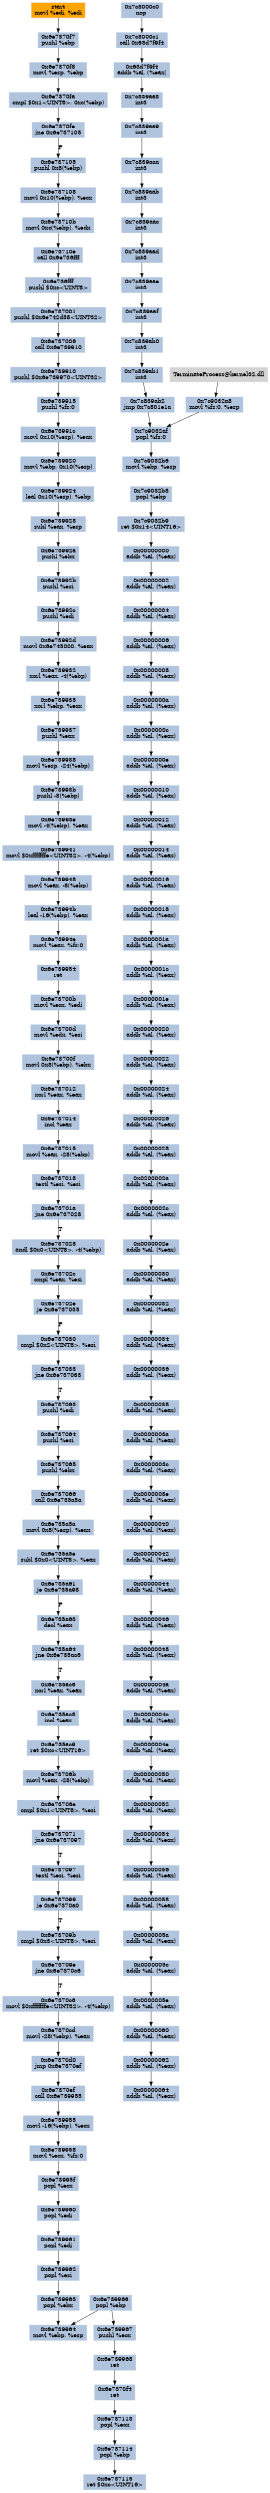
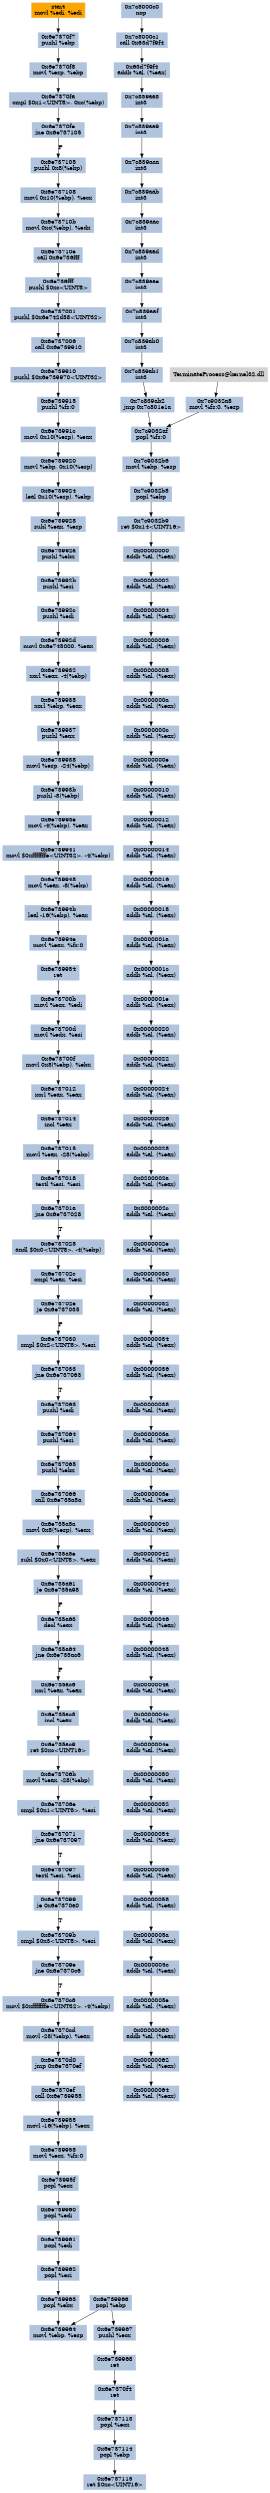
  digraph {
    node [color=lightsteelblue fillcolor=lightsteelblue shape=rectangle style=filled]
    edge [color="#000000"]
    n1 [color=lightgrey fillcolor=orange label="start\nmovl %edi, %edi"]
    n2 [label="0x6e7370f7\npushl %ebp"]
    n3 [label="0x6e7370f8\nmovl %esp, %ebp"]
    n4 [label="0x6e7370fa\ncmpl $0x1<UINT8>, 0xc(%ebp)"]
    n5 [label="0x6e7370fe\njne 0x6e737105"]
    n6 [label="0x6e737105\npushl 0x8(%ebp)"]
    n7 [label="0x6e737108\nmovl 0x10(%ebp), %ecx"]
    n8 [label="0x6e73710b\nmovl 0xc(%ebp), %edx"]
    n9 [label="0x6e73710e\ncall 0x6e736fff"]
    n10 [label="0x6e736fff\npushl $0xc<UINT8>"]
    n11 [label="0x6e737001\npushl $0x6e742d58<UINT32>"]
    n12 [label="0x6e737006\ncall 0x6e739910"]
    n13 [label="0x6e739910\npushl $0x6e739970<UINT32>"]
    n14 [label="0x6e739915\npushl %fs:0"]
    n15 [label="0x6e73991c\nmovl 0x10(%esp), %eax"]
    n16 [label="0x6e739920\nmovl %ebp, 0x10(%esp)"]
    n17 [label="0x6e739924\nleal 0x10(%esp), %ebp"]
    n18 [label="0x6e739928\nsubl %eax, %esp"]
    n19 [label="0x6e73992a\npushl %ebx"]
    n20 [label="0x6e73992b\npushl %esi"]
    n21 [label="0x6e73992c\npushl %edi"]
    n22 [label="0x6e73992d\nmovl 0x6e745000, %eax"]
    n23 [label="0x6e739932\nxorl %eax, -4(%ebp)"]
    n24 [label="0x6e739935\nxorl %ebp, %eax"]
    n25 [label="0x6e739937\npushl %eax"]
    n26 [label="0x6e739938\nmovl %esp, -24(%ebp)"]
    n27 [label="0x6e73993b\npushl -8(%ebp)"]
    n28 [label="0x6e73993e\nmovl -4(%ebp), %eax"]
    n29 [label="0x6e739941\nmovl $0xfffffffe<UINT32>, -4(%ebp)"]
    n30 [label="0x6e739948\nmovl %eax, -8(%ebp)"]
    n31 [label="0x6e73994b\nleal -16(%ebp), %eax"]
    n32 [label="0x6e73994e\nmovl %eax, %fs:0"]
    n33 [label="0x6e739954\nret"]
    n34 [label="0x6e73700b\nmovl %ecx, %edi"]
    n35 [label="0x6e73700d\nmovl %edx, %esi"]
    n36 [label="0x6e73700f\nmovl 0x8(%ebp), %ebx"]
    n37 [label="0x6e737012\nxorl %eax, %eax"]
    n38 [label="0x6e737014\nincl %eax"]
    n39 [label="0x6e737015\nmovl %eax, -28(%ebp)"]
    n40 [label="0x6e737018\ntestl %esi, %esi"]
    n41 [label="0x6e73701a\njne 0x6e737028"]
    n42 [label="0x6e737028\nandl $0x0<UINT8>, -4(%ebp)"]
    n43 [label="0x6e73702c\ncmpl %eax, %esi"]
    n44 [label="0x6e73702e\nje 0x6e737035"]
    n45 [label="0x6e737030\ncmpl $0x2<UINT8>, %esi"]
    n46 [label="0x6e737033\njne 0x6e737063"]
    n47 [label="0x6e737063\npushl %edi"]
    n48 [label="0x6e737064\npushl %esi"]
    n49 [label="0x6e737065\npushl %ebx"]
    n50 [label="0x6e737066\ncall 0x6e735a5a"]
    n51 [label="0x6e735a5a\nmovl 0x8(%esp), %eax"]
    n52 [label="0x6e735a5e\nsubl $0x0<UINT8>, %eax"]
    n53 [label="0x6e735a61\nje 0x6e735a98"]
    n54 [label="0x6e735a63\ndecl %eax"]
    n55 [label="0x6e735a64\njne 0x6e735ac6"]
    n56 [label="0x6e735ac6\nxorl %eax, %eax"]
    n57 [label="0x6e735ac8\nincl %eax"]
    n58 [label="0x6e735ac9\nret $0xc<UINT16>"]
    n59 [label="0x6e73706b\nmovl %eax, -28(%ebp)"]
    n60 [label="0x6e73706e\ncmpl $0x1<UINT8>, %esi"]
    n61 [label="0x6e737071\njne 0x6e737097"]
    n62 [label="0x6e737097\ntestl %esi, %esi"]
    n63 [label="0x6e737099\nje 0x6e7370a0"]
    n64 [label="0x6e73709b\ncmpl $0x3<UINT8>, %esi"]
    n65 [label="0x6e73709e\njne 0x6e7370c6"]
    n66 [label="0x6e7370c6\nmovl $0xfffffffe<UINT32>, -4(%ebp)"]
    n67 [label="0x6e7370cd\nmovl -28(%ebp), %eax"]
    n68 [label="0x6e7370d0\njmp 0x6e7370ef"]
    n69 [label="0x6e7370ef\ncall 0x6e739955"]
    n70 [label="0x6e739955\nmovl -16(%ebp), %ecx"]
    n71 [label="0x6e739958\nmovl %ecx, %fs:0"]
    n72 [label="0x6e73995f\npopl %ecx"]
    n73 [label="0x6e739960\npopl %edi"]
    n74 [label="0x6e739961\npopl %edi"]
    n75 [label="0x6e739962\npopl %esi"]
    n76 [label="0x6e739963\npopl %ebx"]
    n77 [label="0x6e739964\nmovl %ebp, %esp"]
    n78 [label="0x6e739966\npopl %ebp"]
    n79 [label="0x6e739967\npushl %ecx"]
    n80 [label="0x6e739968\nret"]
    n81 [label="0x6e7370f4\nret"]
    n82 [label="0x6e737113\npopl %ecx"]
    n83 [label="0x6e737114\npopl %ebp"]
    n84 [label="0x6e737115\nret $0xc<UINT16>"]
    n85 [label="0x7c8000c0\nnop "]
    n86 [label="0x7c8000c1\ncall 0x63d7f9f4"]
    n87 [label="0x63d7f9f4\naddb %al, (%eax)"]
    n88 [label="0x7c839aa8\nint3 "]
    n89 [label="0x7c839aa9\nint3 "]
    n90 [label="0x7c839aaa\nint3 "]
    n91 [label="0x7c839aab\nint3 "]
    n92 [label="0x7c839aac\nint3 "]
    n93 [label="0x7c839aad\nint3 "]
    n94 [label="0x7c839aae\nint3 "]
    n95 [label="0x7c839aaf\nint3 "]
    n96 [label="0x7c839ab0\nint3 "]
    n97 [label="0x7c839ab1\nint3 "]
    n98 [label="0x7c839ab2\njmp 0x7c801e1a"]
    n99 [label="0x7c9032af\npopl %fs:0"]
    n100 [color=lightgrey fillcolor=lightgrey label="TerminateProcess@kernel32.dll"]
    n101 [label="0x7c9032a8\nmovl %fs:0, %esp"]
    n102 [label="0x7c9032b6\nmovl %ebp, %esp"]
    n103 [label="0x7c9032b8\npopl %ebp"]
    n104 [label="0x7c9032b9\nret $0x14<UINT16>"]
    n105 [label="0x00000000\naddb %al, (%eax)"]
    n106 [label="0x00000002\naddb %al, (%eax)"]
    n107 [label="0x00000004\naddb %al, (%eax)"]
    n108 [label="0x00000006\naddb %al, (%eax)"]
    n109 [label="0x00000008\naddb %al, (%eax)"]
    n110 [label="0x0000000a\naddb %al, (%eax)"]
    n111 [label="0x0000000c\naddb %al, (%eax)"]
    n112 [label="0x0000000e\naddb %al, (%eax)"]
    n113 [label="0x00000010\naddb %al, (%eax)"]
    n114 [label="0x00000012\naddb %al, (%eax)"]
    n115 [label="0x00000014\naddb %al, (%eax)"]
    n116 [label="0x00000016\naddb %al, (%eax)"]
    n117 [label="0x00000018\naddb %al, (%eax)"]
    n118 [label="0x0000001a\naddb %al, (%eax)"]
    n119 [label="0x0000001c\naddb %al, (%eax)"]
    n120 [label="0x0000001e\naddb %al, (%eax)"]
    n121 [label="0x00000020\naddb %al, (%eax)"]
    n122 [label="0x00000022\naddb %al, (%eax)"]
    n123 [label="0x00000024\naddb %al, (%eax)"]
    n124 [label="0x00000026\naddb %al, (%eax)"]
    n125 [label="0x00000028\naddb %al, (%eax)"]
    n126 [label="0x0200002a\naddb %al, (%eax)"]
    n127 [label="0x0000002c\naddb %al, (%eax)"]
    n128 [label="0x0000002e\naddb %al, (%eax)"]
    n129 [label="0x00000030\naddb %al, (%eax)"]
    n130 [label="0x00000032\naddb %al, (%eax)"]
    n131 [label="0x00000034\naddb %al, (%eax)"]
    n132 [label="0x00000036\naddb %al, (%eax)"]
    n133 [label="0x00000038\naddb %al, (%eax)"]
    n134 [label="0x0000003a\naddb %al, (%eax)"]
    n135 [label="0x0000003c\naddb %al, (%eax)"]
    n136 [label="0x0000003e\naddb %al, (%eax)"]
    n137 [label="0x00000040\naddb %al, (%eax)"]
    n138 [label="0x00000042\naddb %al, (%eax)"]
    n139 [label="0x00000044\naddb %al, (%eax)"]
    n140 [label="0x00000046\naddb %al, (%eax)"]
    n141 [label="0x00000048\naddb %al, (%eax)"]
    n142 [label="0x0000004a\naddb %al, (%eax)"]
    n143 [label="0x0000004c\naddb %al, (%eax)"]
    n144 [label="0x0000004e\naddb %al, (%eax)"]
    n145 [label="0x00000050\naddb %al, (%eax)"]
    n146 [label="0x00000052\naddb %al, (%eax)"]
    n147 [label="0x00000054\naddb %al, (%eax)"]
    n148 [label="0x00000056\naddb %al, (%eax)"]
    n149 [label="0x00000058\naddb %al, (%eax)"]
    n150 [label="0x0000005a\naddb %al, (%eax)"]
    n151 [label="0x0000005c\naddb %al, (%eax)"]
    n152 [label="0x0000005e\naddb %al, (%eax)"]
    n153 [label="0x00000060\naddb %al, (%eax)"]
    n154 [label="0x00000062\naddb %al, (%eax)"]
    n155 [label="0x00000064\naddb %al, (%eax)"]
    n1 -> n2
    n2 -> n3
    n3 -> n4
    n4 -> n5
    n5 -> n6 [label=F]
    n6 -> n7
    n7 -> n8
    n8 -> n9
    n9 -> n10
    n10 -> n11
    n11 -> n12
    n12 -> n13
    n13 -> n14
    n14 -> n15
    n15 -> n16
    n16 -> n17
    n17 -> n18
    n18 -> n19
    n19 -> n20
    n20 -> n21
    n21 -> n22
    n22 -> n23
    n23 -> n24
    n24 -> n25
    n25 -> n26
    n26 -> n27
    n27 -> n28
    n28 -> n29
    n29 -> n30
    n30 -> n31
    n31 -> n32
    n32 -> n33
    n33 -> n34
    n34 -> n35
    n35 -> n36
    n36 -> n37
    n37 -> n38
    n38 -> n39
    n39 -> n40
    n40 -> n41
    n41 -> n42 [label=T]
    n42 -> n43
    n43 -> n44
    n44 -> n45 [label=F]
    n45 -> n46
    n46 -> n47 [label=T]
    n47 -> n48
    n48 -> n49
    n49 -> n50
    n50 -> n51
    n51 -> n52
    n52 -> n53
    n53 -> n54 [label=F]
    n54 -> n55
-   n55 -> n56 [label=T]
+   n55 -> n56 [label=F]
    n56 -> n57
    n57 -> n58
    n58 -> n59
    n59 -> n60
    n60 -> n61
    n61 -> n62 [label=T]
    n62 -> n63
    n63 -> n64 [label=T]
    n64 -> n65
    n65 -> n66 [label=T]
    n66 -> n67
    n67 -> n68
    n68 -> n69
    n69 -> n70
    n70 -> n71
    n71 -> n72
    n72 -> n73
    n73 -> n74
    n74 -> n75
    n75 -> n76
    n76 -> n77
    n78 -> n77
    n78 -> n79
    n79 -> n80
    n80 -> n81
    n81 -> n82
    n82 -> n83
    n83 -> n84
    n85 -> n86
    n86 -> n87
    n87 -> n88
    n88 -> n89
    n89 -> n90
    n90 -> n91
    n91 -> n92
    n92 -> n93
    n93 -> n94
    n94 -> n95
    n95 -> n96
    n96 -> n97
    n97 -> n98
    n98 -> n99
    n99 -> n102
    n100 -> n101
    n101 -> n99
+   n102 -> n103
    n103 -> n104
    n104 -> n105
    n105 -> n106
    n106 -> n107
    n107 -> n108
    n108 -> n109
    n109 -> n110
    n110 -> n111
    n111 -> n112
    n112 -> n113
    n113 -> n114
    n114 -> n115
    n115 -> n116
    n116 -> n117
    n117 -> n118
    n118 -> n119
    n119 -> n120
    n120 -> n121
    n121 -> n122
    n122 -> n123
    n123 -> n124
    n124 -> n125
    n125 -> n126
    n126 -> n127
    n127 -> n128
    n128 -> n129
    n129 -> n130
    n130 -> n131
    n131 -> n132
    n132 -> n133
    n133 -> n134
    n134 -> n135
    n135 -> n136
    n136 -> n137
    n137 -> n138
    n138 -> n139
    n139 -> n140
    n140 -> n141
    n141 -> n142
    n142 -> n143
    n143 -> n144
    n144 -> n145
    n145 -> n146
    n146 -> n147
    n147 -> n148
    n148 -> n149
    n149 -> n150
    n150 -> n151
    n151 -> n152
    n152 -> n153
    n153 -> n154
    n154 -> n155
  }
